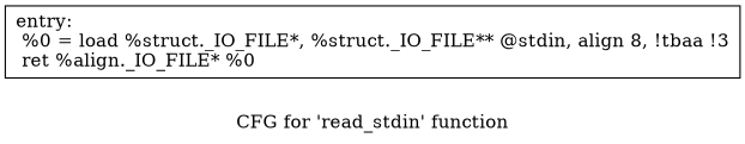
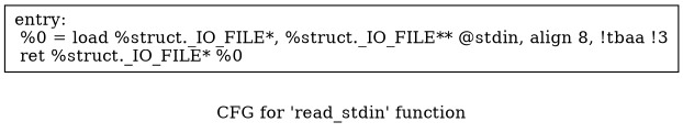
  digraph {
    label="CFG for 'read_stdin' function"
-   n1 [label="{entry:\l  %0 = load %struct._IO_FILE*, %struct._IO_FILE** @stdin, align 8, !tbaa !3\l  ret %align._IO_FILE* %0\l}" shape=record]
+   n1 [label="{entry:\l  %0 = load %struct._IO_FILE*, %struct._IO_FILE** @stdin, align 8, !tbaa !3\l  ret %struct._IO_FILE* %0\l}" shape=record]
  }
